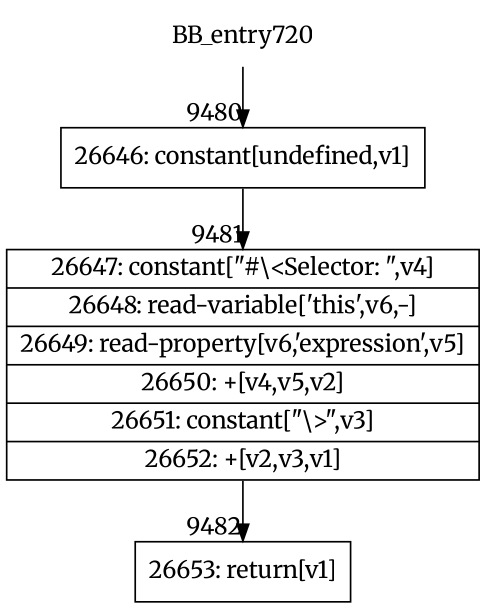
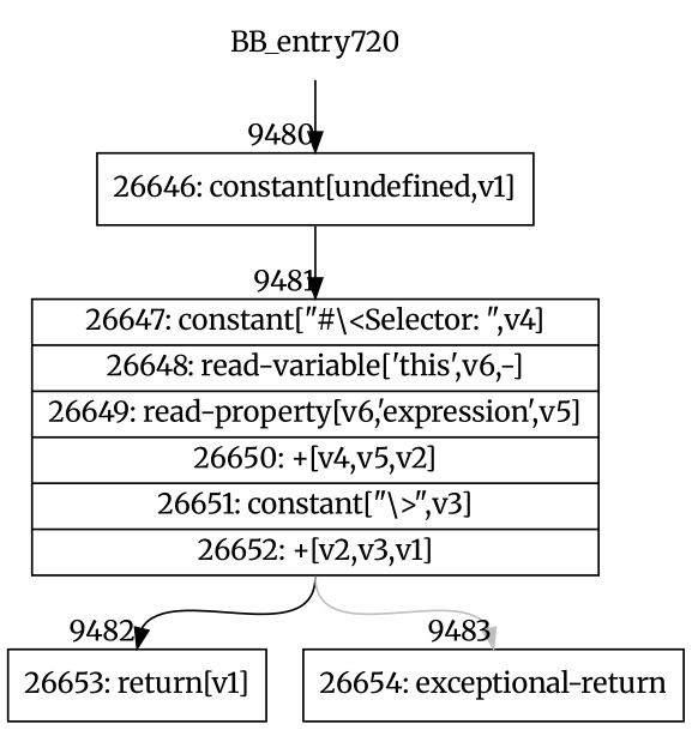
  digraph {
    fontname=Merriweather
    rankdir=TD
    node [fontname=Merriweather shape=record]
    edge [fontname=Merriweather headport=n tailport=s]
    n1 [label=BB_entry720 shape=none]
    n2 [label="{26646: constant[undefined,v1]}"]
    n3 [label="{26647: constant[\"#\\\<Selector: \",v4]|26648: read-variable['this',v6,-]|26649: read-property[v6,'expression',v5]|26650: +[v4,v5,v2]|26651: constant[\"\\\>\",v3]|26652: +[v2,v3,v1]}"]
    n4 [label="{26653: return[v1]}"]
+   n5 [label="{26654: exceptional-return}"]
    n1 -> n2 [headlabel="    9480"]
    n2 -> n3 [headlabel="      9481"]
    n3 -> n4 [headlabel="      9482"]
+   n3 -> n5 [color=gray headlabel="      9483"]
  }
